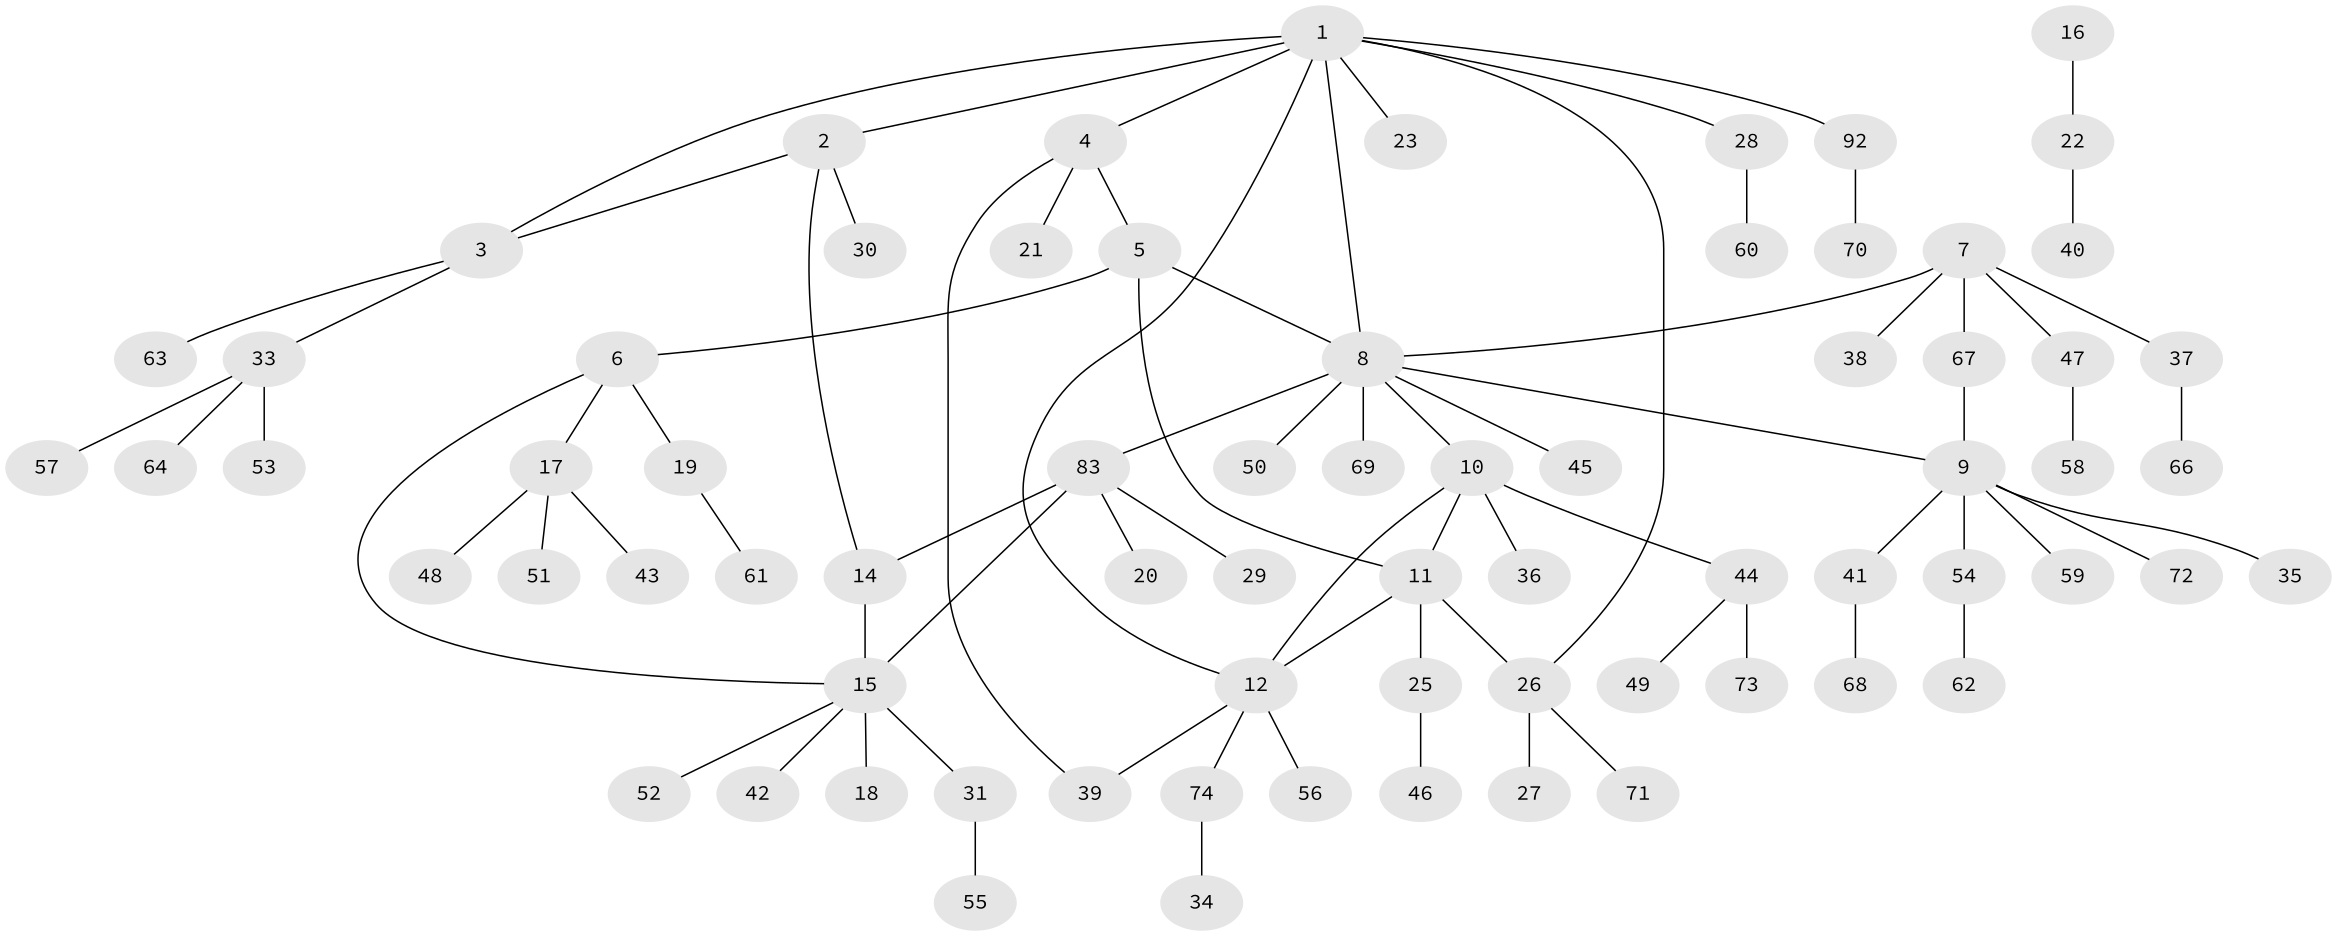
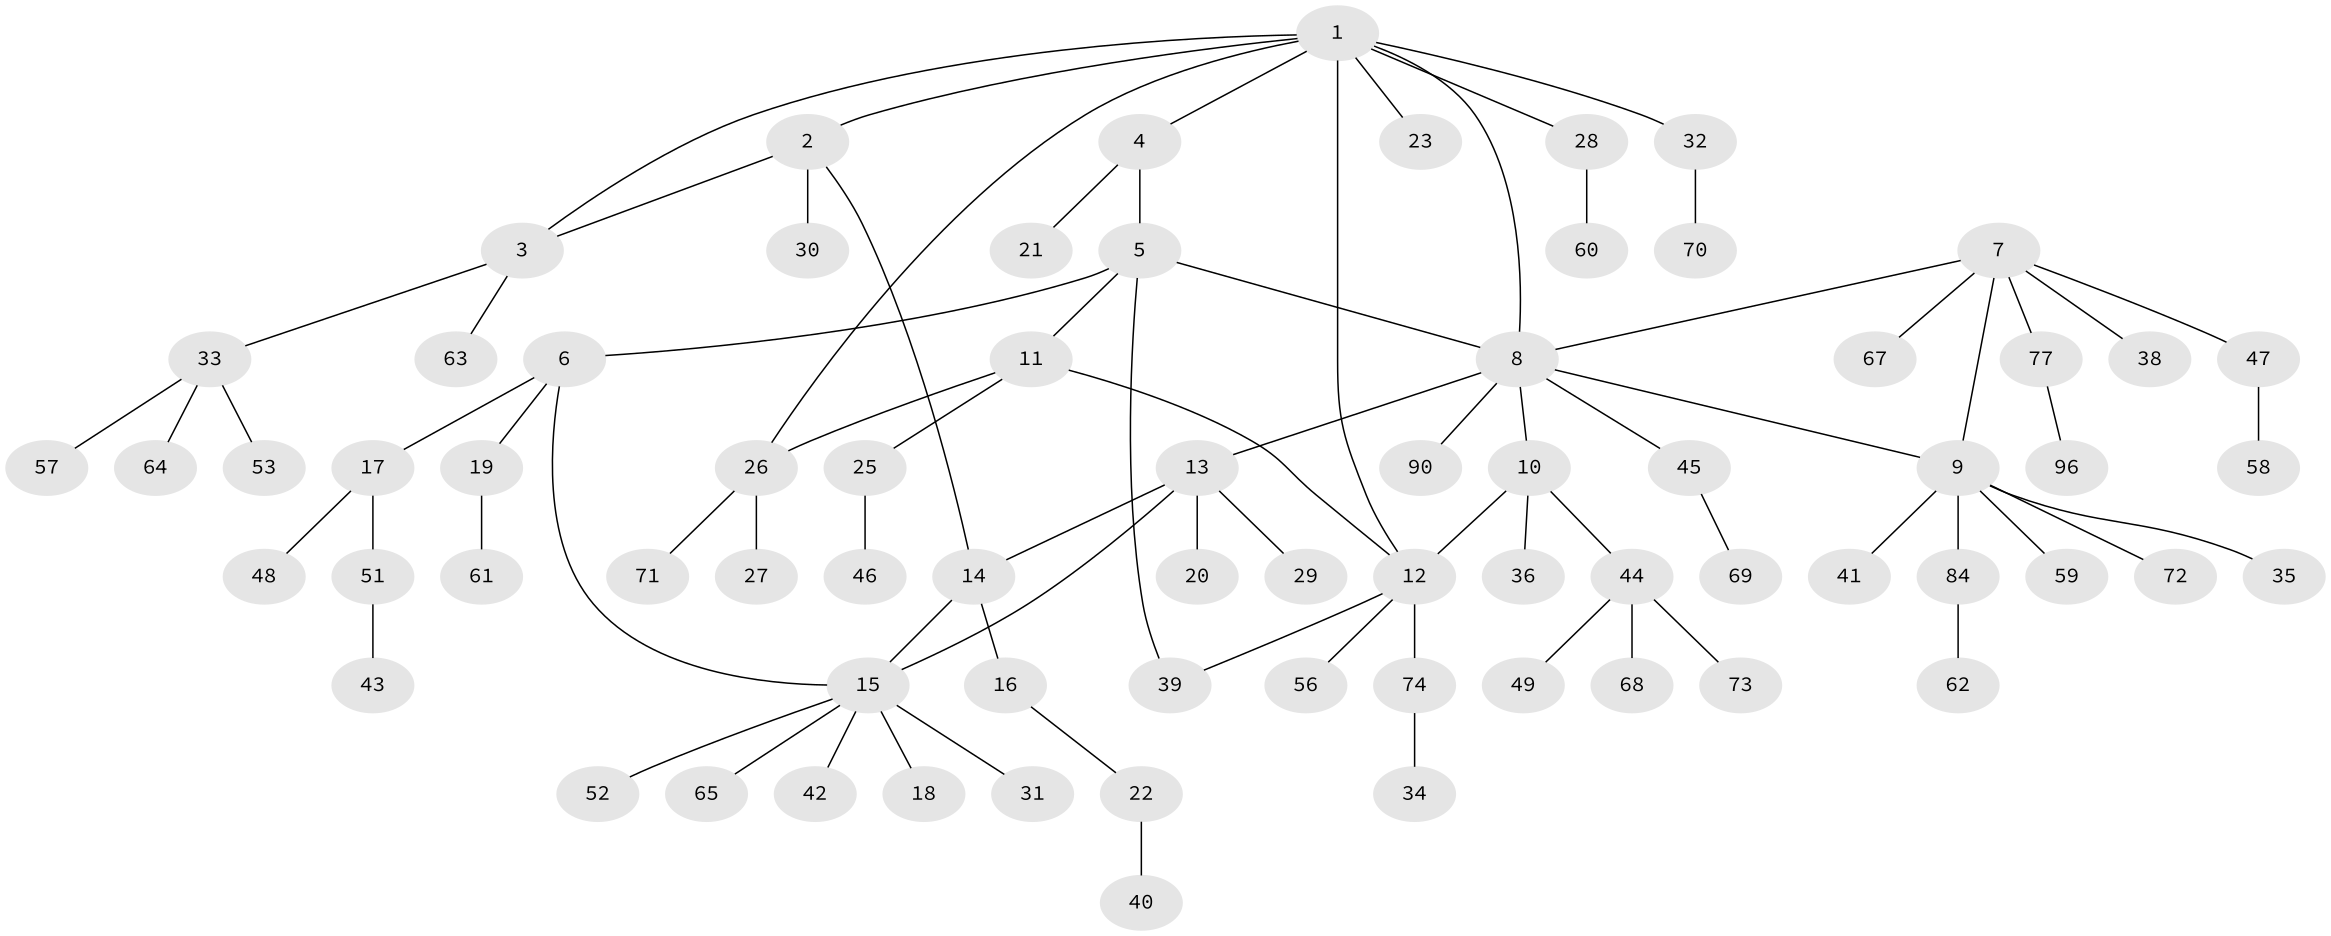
  graph {
    fontname="Source Code Pro"
    node [color=gray90 fontname="Source Code Pro" style=filled]
    edge [fontname="Source Code Pro"]
    1
    2
    3
    4
    8
    12
    23
    26
    28
-   32 [label=92]
+   32
    14
    30
    33
    63
    5
    21
    9
    10
-   13 [label=83]
+   13
    45
-   50
+   50 [label=90]
    69
    39
    n24 [label=74]
    56
    27
    71
    60
    70
    15
    16
    53
    57
    64
    6
    11
    17
    19
    25
    18
    31
    52
+   65
    42
    43
    48
    51
    61
    7
-   37
+   37 [label=77]
    38
    47
    67
    35
    41
-   54
+   54 [label=84]
    59
    72
-   66
+   66 [label=96]
    58
    36
    44
    20
    29
    62
    49
    68
    73
    46
    34
    22
-   55
    40
    1 -- 2
    1 -- 3
    1 -- 4
    1 -- 8
    1 -- 12
    1 -- 23
    1 -- 26
    1 -- 28
    1 -- 32
    2 -- 3
    2 -- 14
    2 -- 30
    3 -- 33
    3 -- 63
    4 -- 5
    4 -- 21
    8 -- 9
    8 -- 10
    8 -- 13
    8 -- 45
    8 -- 50
-   8 -- 69
+   45 -- 69
    12 -- 39
    12 -- n24
    12 -- 56
    26 -- 27
    26 -- 71
    28 -- 60
    32 -- 70
    14 -- 15
+   14 -- 16
    33 -- 53
    33 -- 57
    33 -- 64
    5 -- 8
-   4 -- 39
+   5 -- 39
    5 -- 6
    5 -- 11
    9 -- 35
    9 -- 41
    9 -- 54
    9 -- 59
    9 -- 72
    10 -- 12
-   10 -- 11
    10 -- 36
    10 -- 44
    13 -- 14
    13 -- 15
    13 -- 20
    13 -- 29
    n24 -- 34
    15 -- 18
    15 -- 31
    15 -- 52
+   15 -- 65
    15 -- 42
    16 -- 22
    6 -- 15
    6 -- 17
    6 -- 19
    11 -- 12
    11 -- 26
    11 -- 25
-   17 -- 43
+   51 -- 43
    17 -- 48
    17 -- 51
    19 -- 61
    25 -- 46
-   31 -- 55
    7 -- 8
-   67 -- 9
+   7 -- 9
    7 -- 37
    7 -- 38
    7 -- 47
    7 -- 67
    37 -- 66
    47 -- 58
    54 -- 62
    44 -- 49
-   41 -- 68
+   44 -- 68
    44 -- 73
    22 -- 40
  }
